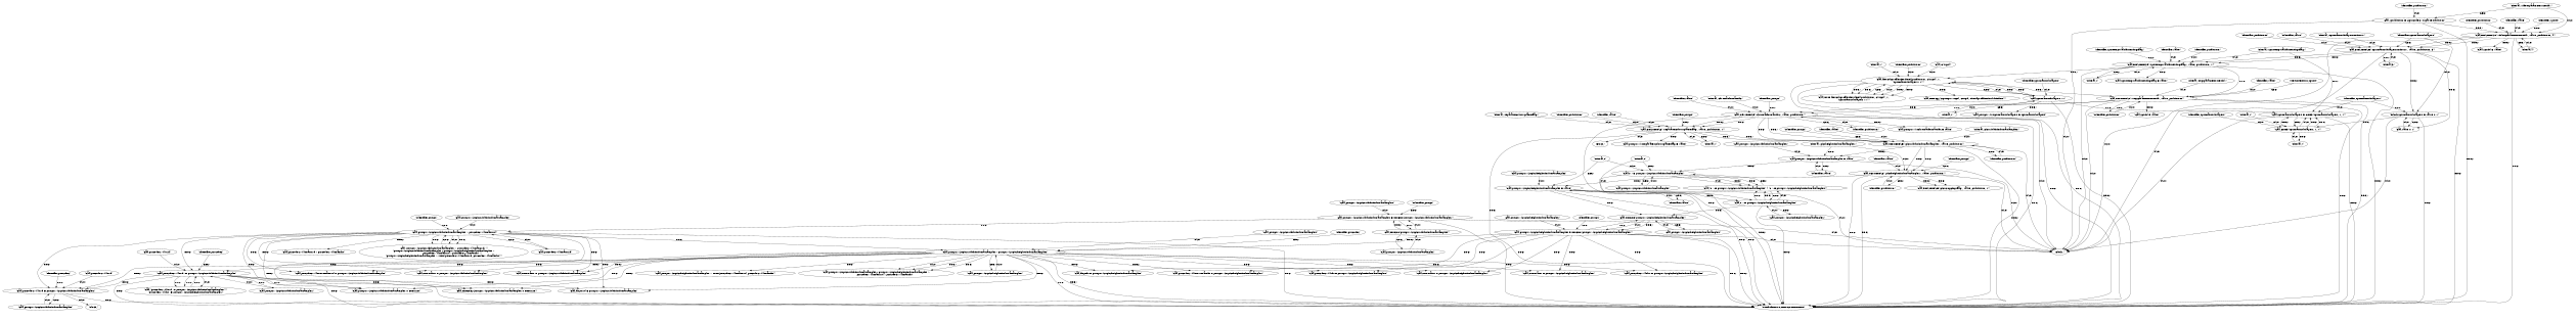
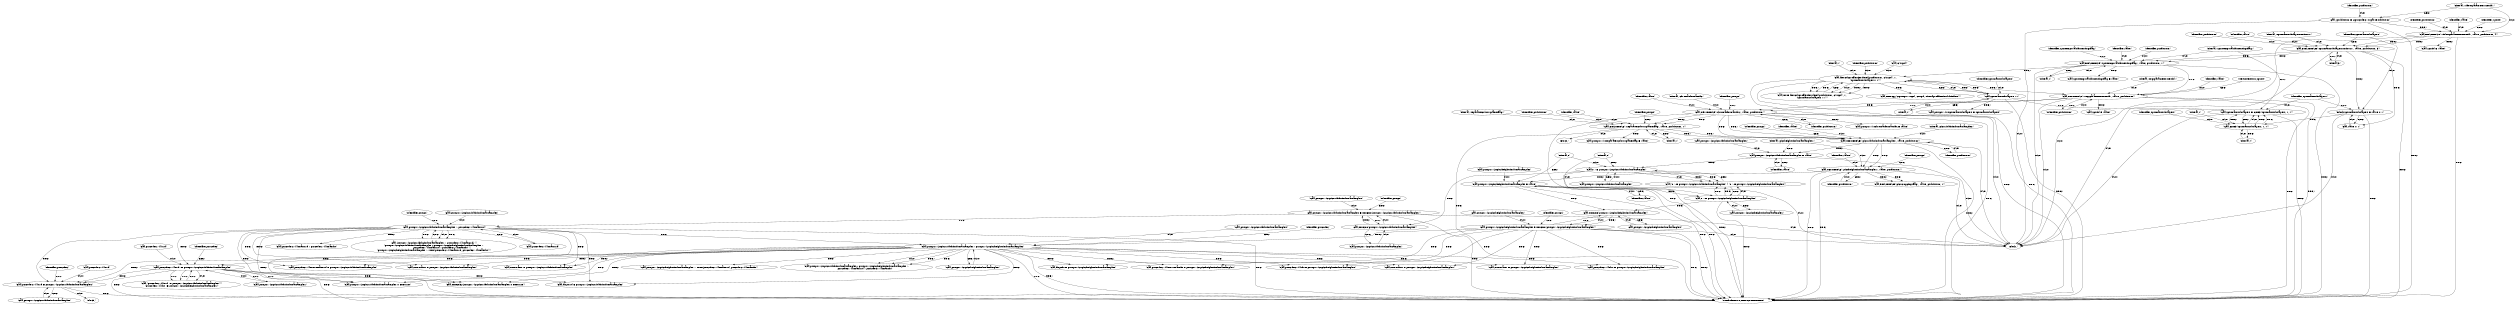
  digraph {
    n1 [label="(Call,ps_codec->i4_wd = ps_sps->i2_pic_width_in_luma_samples)"]
    n2 [label="(MethodReturn,IHEVCD_ERROR_T)"]
    n3 [label="(Call,ps_sps->i2_pic_width_in_luma_samples)"]
    n4 [label="(Block,)"]
    n5 [label="(Call,ps_codec->i4_wd != ps_sps->i2_pic_width_in_luma_samples)"]
    n6 [label="(Call,ps_sps->i2_pic_width_in_luma_samples)"]
    n7 [label="(Call,ps_sps->i2_pic_width_in_luma_samples + PAD_WD)"]
    n8 [label="(Call,ALIGN32(ps_sps->i2_pic_width_in_luma_samples + PAD_WD))"]
    n9 [label="(Call,(ps_codec->i4_wd != ps_sps->i2_pic_width_in_luma_samples) ||\n (ps_codec->i4_ht != ps_sps->i2_pic_height_in_luma_samples))"]
    n10 [label="(Call,disp_wd = ps_sps->i2_pic_width_in_luma_samples)"]
    n11 [label="(Call,ps_sps->i2_pic_width_in_luma_samples * ps_sps->i2_pic_height_in_luma_samples)"]
    n12 [label="(Call,numerator = ps_sps->i2_pic_width_in_luma_samples)"]
    n13 [label="(Call,disp_ht = ps_sps->i2_pic_height_in_luma_samples)"]
    n14 [label="(Call,ps_codec->i4_new_max_ht = ps_sps->i2_pic_height_in_luma_samples)"]
    n15 [label="(Call,ps_sps->i2_pic_height_in_luma_samples > MAX(ps_codec->i4_max_wd, ps_codec->i4_max_ht))"]
    n16 [label="(Call,ps_sps->i2_pic_width_in_luma_samples * ps_sps->i2_pic_height_in_luma_samples >\n                       ps_codec->i4_max_wd * ps_codec->i4_max_ht)"]
    n17 [label="(Call,numerator = ps_sps->i2_pic_height_in_luma_samples)"]
    n18 [label="(Call,ps_sps->i2_pic_height_in_luma_samples)"]
    n19 [label="(Call,ps_codec->i4_new_max_wd = ps_sps->i2_pic_width_in_luma_samples)"]
    n20 [label="(Call,ps_codec->i4_ht != ps_sps->i2_pic_height_in_luma_samples)"]
    n21 [label="(Call,ps_codec->i4_ht = ps_sps->i2_pic_height_in_luma_samples)"]
    n22 [label="(Call,numerator = ps_sps->i2_pic_height_in_luma_samples)"]
    n23 [label="(Call,numerator = ps_sps->i2_pic_width_in_luma_samples)"]
    n24 [label="(Call,ps_sps->i2_pic_width_in_luma_samples > ps_codec->i4_max_wd)"]
    n25 [label="(Call,ps_codec->i4_max_wd * ps_codec->i4_max_ht)"]
    n26 [label="(Call,(ps_sps->i2_pic_width_in_luma_samples > ps_codec->i4_max_wd) ||\n (ps_sps->i2_pic_width_in_luma_samples * ps_sps->i2_pic_height_in_luma_samples >\n                       ps_codec->i4_max_wd * ps_codec->i4_max_ht) ||\n (ps_sps->i2_pic_height_in_luma_samples > MAX(ps_codec->i4_max_wd, ps_codec->i4_max_ht)))"]
    n27 [label="(Call,ps_codec->i4_max_wd)"]
    n28 [label="(Call,ps_sps->i2_pic_width_in_luma_samples = ALIGN8(ps_sps->i2_pic_width_in_luma_samples))"]
    n29 [label="(Call,ALIGN8(ps_sps->i2_pic_width_in_luma_samples))"]
    n30 [label="(Block,)"]
    n31 [label="(Call,ps_sps->i2_pic_width_in_luma_samples)"]
    n32 [label="(Call,0 >= ps_sps->i2_pic_width_in_luma_samples)"]
    n33 [label="(Call,(0 >= ps_sps->i2_pic_width_in_luma_samples) || (0 >= ps_sps->i2_pic_height_in_luma_samples))"]
    n34 [label="(Call,ps_sps->i2_pic_width_in_luma_samples)"]
    n35 [label="(Call,0 >= ps_sps->i2_pic_height_in_luma_samples)"]
    n36 [label="(Call,ps_sps->i2_pic_width_in_luma_samples = value)"]
    n37 [label="(Identifier,value)"]
    n38 [label="(Call,UEV_PARSE(\"pic_width_in_luma_samples\", value, ps_bitstrm))"]
    n39 [label="(Call,UEV_PARSE(\"pic_height_in_luma_samples\", value, ps_bitstrm))"]
    n40 [label="(Identifier,ps_bitstrm)"]
    n41 [label="(Call,ps_sps->i2_pic_height_in_luma_samples = value)"]
    n42 [label="(Call,BITS_PARSE(\"pic_cropping_flag\", value, ps_bitstrm, 1))"]
    n43 [label="(Identifier,ps_bitstrm)"]
    n44 [label="(Call,BITS_PARSE(\"separate_colour_plane_flag\", value, ps_bitstrm, 1))"]
    n45 [label="(Block,)"]
    n46 [label="(Call,ps_sps->i1_separate_colour_plane_flag = value)"]
    n47 [label="(Literal,1)"]
    n48 [label="(Call,UEV_PARSE(\"chroma_format_idc\", value, ps_bitstrm))"]
    n49 [label="(Identifier,ps_bitstrm)"]
    n50 [label="(Call,ps_sps->i1_chroma_format_idc = value)"]
    n51 [label="(Call,UEV_PARSE(\"seq_parameter_set_id\", value, ps_bitstrm))"]
    n52 [label="(Identifier,ps_bitstrm)"]
    n53 [label="(Call,sps_id = value)"]
    n54 [label="(Call,BITS_PARSE(\"sps_temporal_id_nesting_flag\", value, ps_bitstrm, 1))"]
    n55 [label="(Call,ihevcd_profile_tier_level(ps_bitstrm, &(s_ptl), 1,\n (sps_max_sub_layers - 1)))"]
    n56 [label="(Literal,1)"]
    n57 [label="(Call,sps_temporal_id_nesting_flag = value)"]
    n58 [label="(Call,sps_max_sub_layers - 1)"]
    n59 [label="(Call,ret = ihevcd_profile_tier_level(ps_bitstrm, &(s_ptl), 1,\n (sps_max_sub_layers - 1)))"]
    n60 [label="(Call,memcpy(&ps_sps->s_ptl, &s_ptl, sizeof(profile_tier_lvl_info_t)))"]
    n61 [label="(Call,BITS_PARSE(\"sps_max_sub_layers_minus1\", value, ps_bitstrm, 3))"]
    n62 [label="(Block,sps_max_sub_layers = value + 1)"]
    n63 [label="(Call,value + 1)"]
    n64 [label="(Literal,3)"]
    n65 [label="(Call,CLIP3(sps_max_sub_layers, 1, 7))"]
    n66 [label="(Call,BITS_PARSE(\"video_parameter_set_id\", value, ps_bitstrm, 4))"]
-   n67 [label="(Literal,4)"]
    n68 [label="(Call,vps_id = value)"]
    n69 [label="(Call,*ps_bitstrm = &ps_codec->s_parse.s_bitstrm)"]
    n70 [label="(Literal,1)"]
    n71 [label="(Call,ps_sps->i1_sps_max_sub_layers = sps_max_sub_layers)"]
    n72 [label="(Call,sps_max_sub_layers = CLIP3(sps_max_sub_layers, 1, 7))"]
    n73 [label="(Literal,7)"]
    n74 [label="(Call,ps_sps->i2_pic_height_in_luma_samples = ALIGN8(ps_sps->i2_pic_height_in_luma_samples))"]
    n75 [label="(Call,ALIGN8(ps_sps->i2_pic_height_in_luma_samples))"]
    n76 [label="(Call,ps_sps->i2_pic_height_in_luma_samples)"]
    n77 [label="(Call,ps_sps->i2_pic_height_in_luma_samples)"]
    n78 [label="(Identifier,value)"]
    n79 [label="(Identifier,ps_sps)"]
    n80 [label="(Call,ps_sps->i2_pic_height_in_luma_samples)"]
    n81 [label="(Literal,0)"]
    n82 [label="(Identifier,ps_bitstrm)"]
    n83 [label="(Literal,\"sps_max_sub_layers_minus1\")"]
    n84 [label="(Call,ps_sps->i2_pic_width_in_luma_samples)"]
    n85 [label="(Identifier,ps_sps)"]
    n86 [label="(Identifier,value)"]
    n87 [label="(Identifier,ps_bitstrm)"]
    n88 [label="(Identifier,sps_max_sub_layers)"]
    n89 [label="(Literal,\"seq_parameter_set_id\")"]
    n90 [label="(Identifier,value)"]
    n91 [label="(Identifier,sps_max_sub_layers)"]
    n92 [label="(Literal,1)"]
    n93 [label="(Identifier,value)"]
    n94 [label="(MethodReturn,sps_id)"]
    n95 [label="(Identifier,ps_sps)"]
    n96 [label="(Call,ps_codec->i4_wd)"]
    n97 [label="(Call,ps_codec->i4_wd)"]
    n98 [label="(Identifier,ps_codec)"]
    n99 [label="(Identifier,value)"]
    n100 [label="(Identifier,ps_bitstrm)"]
    n101 [label="(Identifier,ps_sps)"]
    n102 [label="(Identifier,sps_temporal_id_nesting_flag)"]
    n103 [label="(Literal,0)"]
    n104 [label="(Literal,\"separate_colour_plane_flag\")"]
    n105 [label="(Identifier,sps_max_sub_layers)"]
    n106 [label="(Literal,\"video_parameter_set_id\")"]
    n107 [label="(Call,ps_sps->i2_pic_height_in_luma_samples)"]
    n108 [label="(Literal,\"pic_height_in_luma_samples\")"]
    n109 [label="(Identifier,sps_max_sub_layers)"]
    n110 [label="(Identifier,ps_sps)"]
    n111 [label="(Identifier,value)"]
    n112 [label="(Literal,1)"]
    n113 [label="(Call,ps_sps->i2_pic_width_in_luma_samples)"]
    n114 [label="(Identifier,ps_bitstrm)"]
    n115 [label="(Identifier,value)"]
    n116 [label="(Call,ps_sps->i2_pic_width_in_luma_samples)"]
    n117 [label="(Call,ps_sps->i2_pic_width_in_luma_samples)"]
    n118 [label="(Identifier,ps_sps)"]
    n119 [label="(Identifier,ps_bitstrm)"]
    n120 [label="(Identifier,ps_sps)"]
    n121 [label="(Literal,\"pic_width_in_luma_samples\")"]
    n122 [label="(Identifier,vps_id)"]
    n123 [label="(Identifier,ps_codec)"]
    n124 [label="(Identifier,ps_codec)"]
    n125 [label="(Call,&(s_ptl))"]
    n126 [label="(Identifier,ps_bitstrm)"]
    n127 [label="(Literal,\"sps_temporal_id_nesting_flag\")"]
    n128 [label="(Identifier,value)"]
    n129 [label="(Identifier,value)"]
    n130 [label="(Literal,\"chroma_format_idc\")"]
    n1 -> n2 [label="DDG: "]
    n1 -> n3 [label="CFG: "]
    n1 -> n4 [label="AST: "]
    n3 -> n1 [label="AST: "]
    n5 -> n1 [label="DDG: "]
    n5 -> n2 [label="DDG: "]
    n5 -> n2 [label="DDG: "]
    n5 -> n6 [label="CFG: "]
    n5 -> n7 [label="DDG: "]
    n5 -> n8 [label="DDG: "]
    n5 -> n9 [label="AST: "]
    n5 -> n9 [label="DDG: "]
    n5 -> n9 [label="DDG: "]
    n5 -> n10 [label="DDG: "]
    n6 -> n5 [label="AST: "]
    n9 -> n5 [label="CFG: "]
    n11 -> n1 [label="DDG: "]
    n11 -> n2 [label="DDG: "]
    n11 -> n2 [label="DDG: "]
    n11 -> n5 [label="DDG: "]
    n11 -> n7 [label="DDG: "]
    n11 -> n8 [label="DDG: "]
    n11 -> n10 [label="DDG: "]
    n11 -> n12 [label="DDG: "]
    n11 -> n13 [label="DDG: "]
    n11 -> n14 [label="DDG: "]
    n11 -> n15 [label="DDG: "]
    n11 -> n16 [label="AST: "]
    n11 -> n16 [label="DDG: "]
    n11 -> n16 [label="DDG: "]
    n11 -> n17 [label="DDG: "]
    n11 -> n18 [label="CFG: "]
    n11 -> n19 [label="DDG: "]
    n11 -> n20 [label="DDG: "]
    n11 -> n21 [label="DDG: "]
    n11 -> n22 [label="DDG: "]
    n11 -> n23 [label="DDG: "]
    n18 -> n11 [label="AST: "]
    n24 -> n1 [label="DDG: "]
    n24 -> n2 [label="DDG: "]
    n24 -> n2 [label="DDG: "]
    n24 -> n5 [label="DDG: "]
    n24 -> n7 [label="DDG: "]
    n24 -> n8 [label="DDG: "]
    n24 -> n10 [label="DDG: "]
    n24 -> n11 [label="DDG: "]
    n24 -> n12 [label="DDG: "]
    n24 -> n19 [label="DDG: "]
    n24 -> n23 [label="DDG: "]
    n24 -> n25 [label="DDG: "]
    n24 -> n26 [label="AST: "]
    n24 -> n26 [label="DDG: "]
    n24 -> n26 [label="DDG: "]
    n24 -> n27 [label="CFG: "]
    n26 -> n24 [label="CFG: "]
    n27 -> n24 [label="AST: "]
    n28 -> n2 [label="DDG: "]
    n28 -> n24 [label="DDG: "]
    n28 -> n29 [label="CFG: "]
    n28 -> n30 [label="AST: "]
    n29 -> n28 [label="AST: "]
    n29 -> n28 [label="DDG: "]
    n29 -> n31 [label="CFG: "]
    n31 -> n29 [label="AST: "]
    n32 -> n2 [label="DDG: "]
+   n32 -> n29 [label="DDG: "]
    n32 -> n33 [label="AST: "]
    n32 -> n33 [label="DDG: "]
    n32 -> n33 [label="DDG: "]
    n32 -> n34 [label="CFG: "]
    n33 -> n32 [label="CFG: "]
    n33 -> n35 [label="CFG: "]
    n34 -> n32 [label="AST: "]
    n35 -> n2 [label="DDG: "]
    n35 -> n33 [label="AST: "]
    n35 -> n33 [label="DDG: "]
    n35 -> n33 [label="DDG: "]
    n35 -> n75 [label="DDG: "]
    n35 -> n77 [label="CFG: "]
    n36 -> n30 [label="AST: "]
    n36 -> n32 [label="DDG: "]
    n36 -> n37 [label="CFG: "]
    n37 -> n36 [label="AST: "]
    n38 -> n2 [label="DDG: "]
    n38 -> n30 [label="AST: "]
    n38 -> n36 [label="DDG: "]
    n38 -> n39 [label="DDG: "]
    n38 -> n39 [label="DDG: "]
    n38 -> n40 [label="CFG: "]
    n39 -> n2 [label="DDG: "]
    n39 -> n2 [label="DDG: "]
    n39 -> n30 [label="AST: "]
    n39 -> n41 [label="DDG: "]
    n39 -> n42 [label="DDG: "]
    n39 -> n42 [label="DDG: "]
    n39 -> n43 [label="CFG: "]
    n40 -> n38 [label="AST: "]
    n41 -> n2 [label="DDG: "]
    n41 -> n2 [label="DDG: "]
    n41 -> n30 [label="AST: "]
    n41 -> n35 [label="DDG: "]
    n41 -> n75 [label="DDG: "]
    n41 -> n78 [label="CFG: "]
    n43 -> n39 [label="AST: "]
    n44 -> n2 [label="DDG: "]
    n44 -> n38 [label="DDG: "]
    n44 -> n38 [label="DDG: "]
    n44 -> n45 [label="AST: "]
    n44 -> n46 [label="DDG: "]
    n44 -> n47 [label="CFG: "]
    n47 -> n44 [label="AST: "]
    n48 -> n2 [label="DDG: "]
    n48 -> n2 [label="DDG: "]
    n48 -> n30 [label="AST: "]
    n48 -> n38 [label="DDG: "]
    n48 -> n38 [label="DDG: "]
    n48 -> n44 [label="DDG: "]
    n48 -> n44 [label="DDG: "]
    n48 -> n49 [label="CFG: "]
    n48 -> n50 [label="DDG: "]
    n49 -> n48 [label="AST: "]
    n51 -> n2 [label="DDG: "]
    n51 -> n2 [label="DDG: "]
    n51 -> n30 [label="AST: "]
    n51 -> n48 [label="DDG: "]
    n51 -> n48 [label="DDG: "]
    n51 -> n52 [label="CFG: "]
    n51 -> n53 [label="DDG: "]
    n52 -> n51 [label="AST: "]
    n54 -> n2 [label="DDG: "]
    n54 -> n30 [label="AST: "]
    n54 -> n51 [label="DDG: "]
    n54 -> n55 [label="DDG: "]
    n54 -> n56 [label="CFG: "]
    n54 -> n57 [label="DDG: "]
    n55 -> n2 [label="DDG: "]
    n55 -> n2 [label="DDG: "]
    n55 -> n51 [label="DDG: "]
    n55 -> n58 [label="CFG: "]
    n55 -> n59 [label="AST: "]
    n55 -> n59 [label="DDG: "]
    n55 -> n59 [label="DDG: "]
    n55 -> n59 [label="DDG: "]
    n55 -> n59 [label="DDG: "]
    n55 -> n60 [label="DDG: "]
    n56 -> n54 [label="AST: "]
    n58 -> n2 [label="DDG: "]
    n58 -> n55 [label="AST: "]
    n58 -> n55 [label="DDG: "]
    n58 -> n55 [label="DDG: "]
    n58 -> n70 [label="CFG: "]
    n58 -> n71 [label="DDG: "]
    n58 -> n72 [label="DDG: "]
    n59 -> n55 [label="CFG: "]
    n61 -> n2 [label="DDG: "]
    n61 -> n30 [label="AST: "]
    n61 -> n54 [label="DDG: "]
    n61 -> n54 [label="DDG: "]
    n61 -> n62 [label="DDG: "]
    n61 -> n63 [label="DDG: "]
    n61 -> n64 [label="CFG: "]
    n62 -> n2 [label="DDG: "]
    n62 -> n30 [label="AST: "]
    n62 -> n63 [label="CFG: "]
    n62 -> n65 [label="DDG: "]
    n63 -> n62 [label="AST: "]
    n64 -> n61 [label="AST: "]
    n65 -> n72 [label="AST: "]
    n65 -> n72 [label="DDG: "]
    n65 -> n72 [label="DDG: "]
    n65 -> n72 [label="DDG: "]
    n65 -> n73 [label="DDG: "]
    n66 -> n2 [label="DDG: "]
    n66 -> n30 [label="AST: "]
    n66 -> n61 [label="DDG: "]
    n66 -> n61 [label="DDG: "]
-   n66 -> n67 [label="CFG: "]
    n66 -> n68 [label="DDG: "]
-   n67 -> n66 [label="AST: "]
    n69 -> n2 [label="DDG: "]
    n69 -> n30 [label="AST: "]
    n69 -> n66 [label="DDG: "]
    n70 -> n58 [label="AST: "]
    n72 -> n2 [label="DDG: "]
    n72 -> n30 [label="AST: "]
    n72 -> n65 [label="CFG: "]
    n73 -> n65 [label="AST: "]
    n74 -> n2 [label="DDG: "]
    n74 -> n2 [label="DDG: "]
    n74 -> n11 [label="DDG: "]
    n74 -> n13 [label="DDG: "]
    n74 -> n14 [label="DDG: "]
    n74 -> n17 [label="DDG: "]
    n74 -> n20 [label="DDG: "]
    n74 -> n21 [label="DDG: "]
    n74 -> n22 [label="DDG: "]
    n74 -> n30 [label="AST: "]
    n74 -> n75 [label="CFG: "]
    n75 -> n74 [label="AST: "]
    n75 -> n74 [label="DDG: "]
    n75 -> n76 [label="CFG: "]
    n76 -> n75 [label="AST: "]
    n77 -> n35 [label="AST: "]
    n78 -> n41 [label="AST: "]
    n79 -> n38 [label="CFG: "]
    n80 -> n41 [label="AST: "]
    n81 -> n32 [label="AST: "]
    n81 -> n41 [label="CFG: "]
    n82 -> n66 [label="AST: "]
    n83 -> n61 [label="AST: "]
    n84 -> n28 [label="AST: "]
    n85 -> n48 [label="CFG: "]
    n86 -> n38 [label="AST: "]
    n87 -> n69 [label="AST: "]
    n88 -> n62 [label="CFG: "]
    n88 -> n72 [label="AST: "]
    n89 -> n51 [label="AST: "]
    n90 -> n51 [label="AST: "]
    n91 -> n65 [label="AST: "]
    n92 -> n55 [label="AST: "]
    n93 -> n48 [label="AST: "]
    n94 -> n51 [label="CFG: "]
    n95 -> n44 [label="CFG: "]
    n96 -> n5 [label="AST: "]
    n97 -> n1 [label="AST: "]
    n98 -> n5 [label="CFG: "]
    n99 -> n54 [label="AST: "]
    n100 -> n54 [label="AST: "]
    n101 -> n74 [label="CFG: "]
    n102 -> n54 [label="CFG: "]
    n103 -> n32 [label="CFG: "]
    n103 -> n35 [label="AST: "]
    n104 -> n44 [label="AST: "]
    n105 -> n58 [label="AST: "]
    n106 -> n66 [label="AST: "]
    n106 -> n69 [label="CFG: "]
    n107 -> n74 [label="AST: "]
    n108 -> n36 [label="CFG: "]
    n108 -> n39 [label="AST: "]
    n109 -> n61 [label="CFG: "]
    n109 -> n62 [label="AST: "]
    n110 -> n39 [label="CFG: "]
    n111 -> n39 [label="AST: "]
    n112 -> n65 [label="AST: "]
    n113 -> n24 [label="AST: "]
    n114 -> n44 [label="AST: "]
    n115 -> n66 [label="AST: "]
    n116 -> n11 [label="AST: "]
    n117 -> n36 [label="AST: "]
    n118 -> n28 [label="CFG: "]
    n119 -> n55 [label="AST: "]
    n120 -> n24 [label="CFG: "]
    n121 -> n38 [label="AST: "]
    n122 -> n66 [label="CFG: "]
    n123 -> n11 [label="CFG: "]
    n124 -> n1 [label="CFG: "]
    n125 -> n55 [label="AST: "]
    n126 -> n61 [label="AST: "]
    n127 -> n54 [label="AST: "]
    n127 -> n72 [label="CFG: "]
    n128 -> n44 [label="AST: "]
    n129 -> n61 [label="AST: "]
    n130 -> n48 [label="AST: "]
  }
